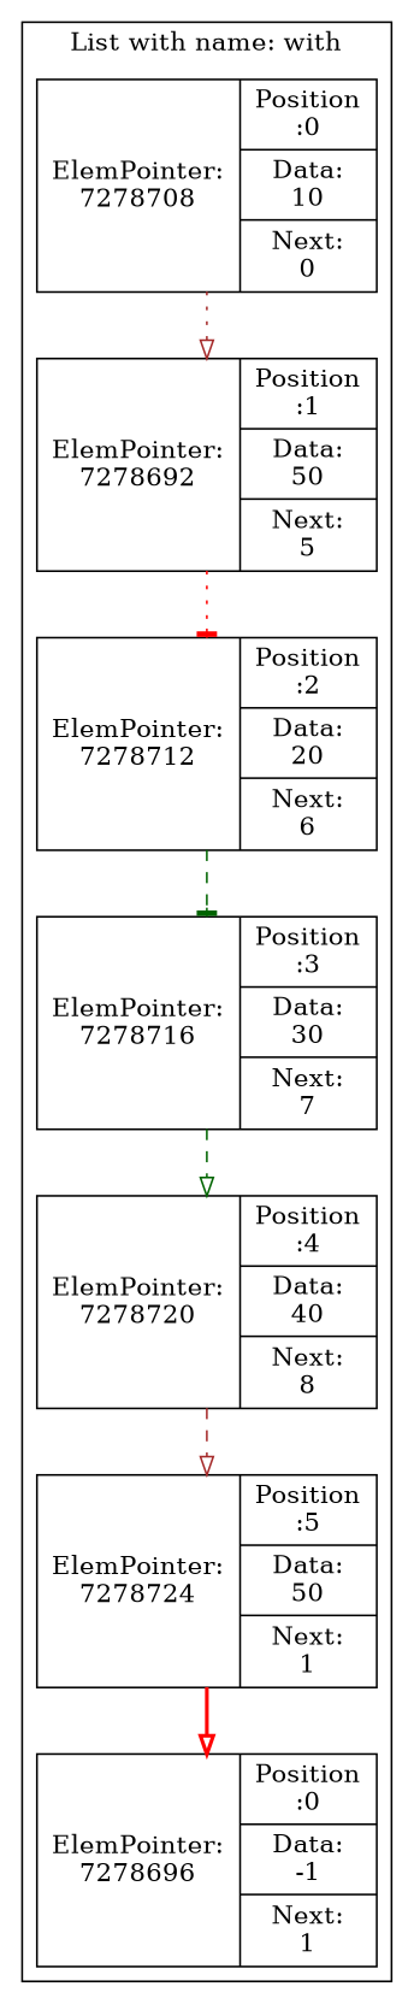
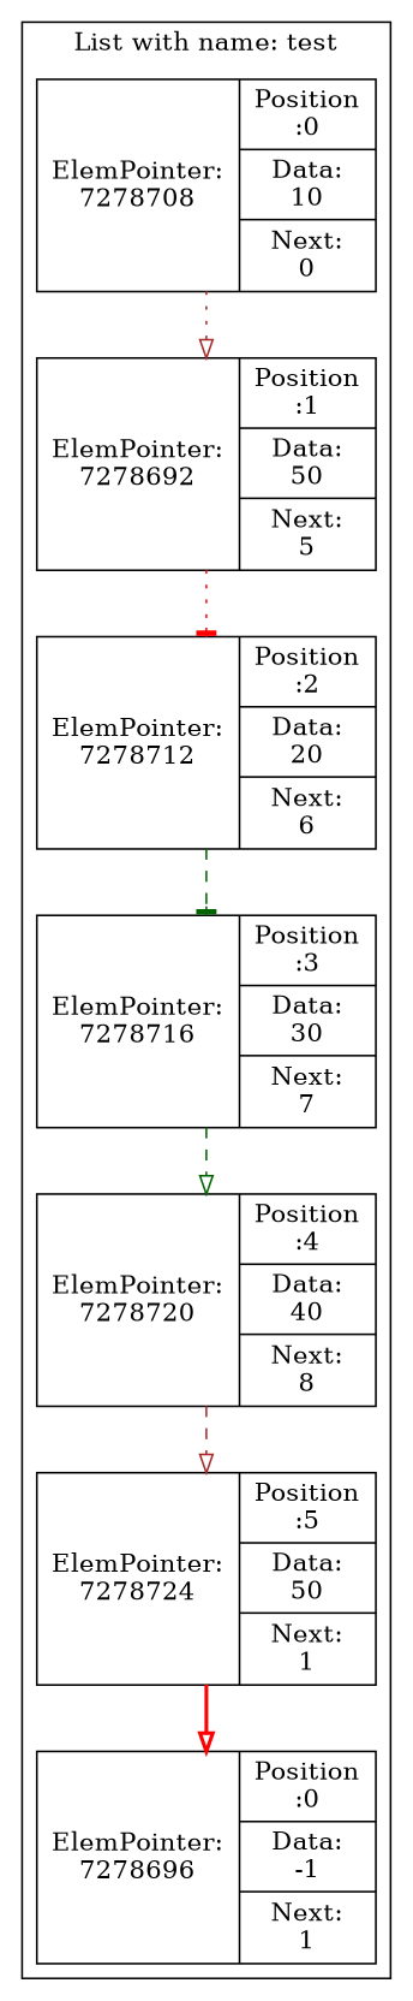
  digraph {
    rankdir=TB
    node [shape=record]
    edge [color=brown style=dashed arrowhead=onormal]
    n1 [label="ElemPointer:\n7278708 | {Position\n:0 | Data:\n10 | Next:\n0}"]
    n2 [label="ElemPointer:\n7278692 | {Position\n:1 | Data:\n50 | Next:\n5}"]
    n3 [label="ElemPointer:\n7278712 | {Position\n:2 | Data:\n20 | Next:\n6}"]
    n4 [label="ElemPointer:\n7278716 | {Position\n:3 | Data:\n30 | Next:\n7}"]
    n5 [label="ElemPointer:\n7278720 | {Position\n:4 | Data:\n40 | Next:\n8}"]
    n6 [label="ElemPointer:\n7278724 | {Position\n:5 | Data:\n50 | Next:\n1}"]
    n7 [label="ElemPointer:\n7278696 | {Position\n:0 | Data:\n-1 | Next:\n1}"]
    subgraph cluster_1 {
-     label="List with name: with"
+     label="List with name: test"
      n1
      n2
      n3
      n4
      n5
      n6
      n7
    }
    n1 -> n2 [style=dotted]
    n2 -> n3 [color=red style=dotted arrowhead=tee]
    n3 -> n4 [color=darkgreen arrowhead=tee]
    n4 -> n5 [color=darkgreen]
    n5 -> n6
    n6 -> n7 [color=red style=bold]
  }
